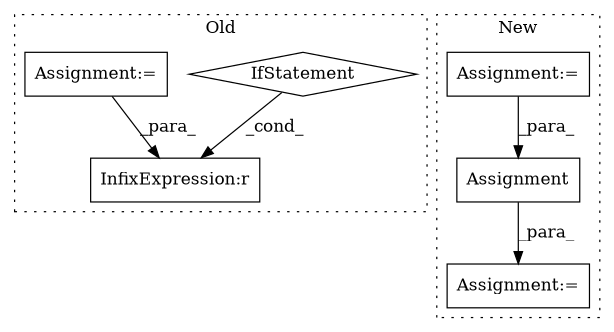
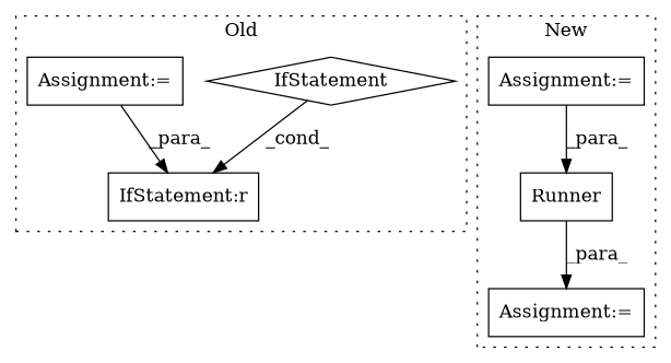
  digraph {
    node [a=7 l=1 shape=box]
    n1 [a=25 l="4,2" label=IfStatement s="7098,7146" shape=diamond]
    n2 [label="Assignment:=" s=7028]
-   n3 [a=27 l=4 label="InfixExpression:r" s=7138]
-   n4 [a=32 l="7,1" label=Assignment s="1231,1255"]
+   n3 [a=27 l=4 label="IfStatement:r" s=7138]
+   n4 [a=32 l="7,1" label=Runner s="1231,1255"]
    n5 [label="Assignment:=" s=1177]
    n6 [label="Assignment:=" s=1222]
    subgraph cluster_1 {
      label=Old
      style=dotted
      n1
      n2
      n3
    }
    subgraph cluster_2 {
      label=New
      style=dotted
      n4
      n5
      n6
    }
    n1 -> n3 [label=_cond_]
    n2 -> n3 [label=_para_]
    n4 -> n6 [label=_para_]
    n5 -> n4 [label=_para_]
  }
